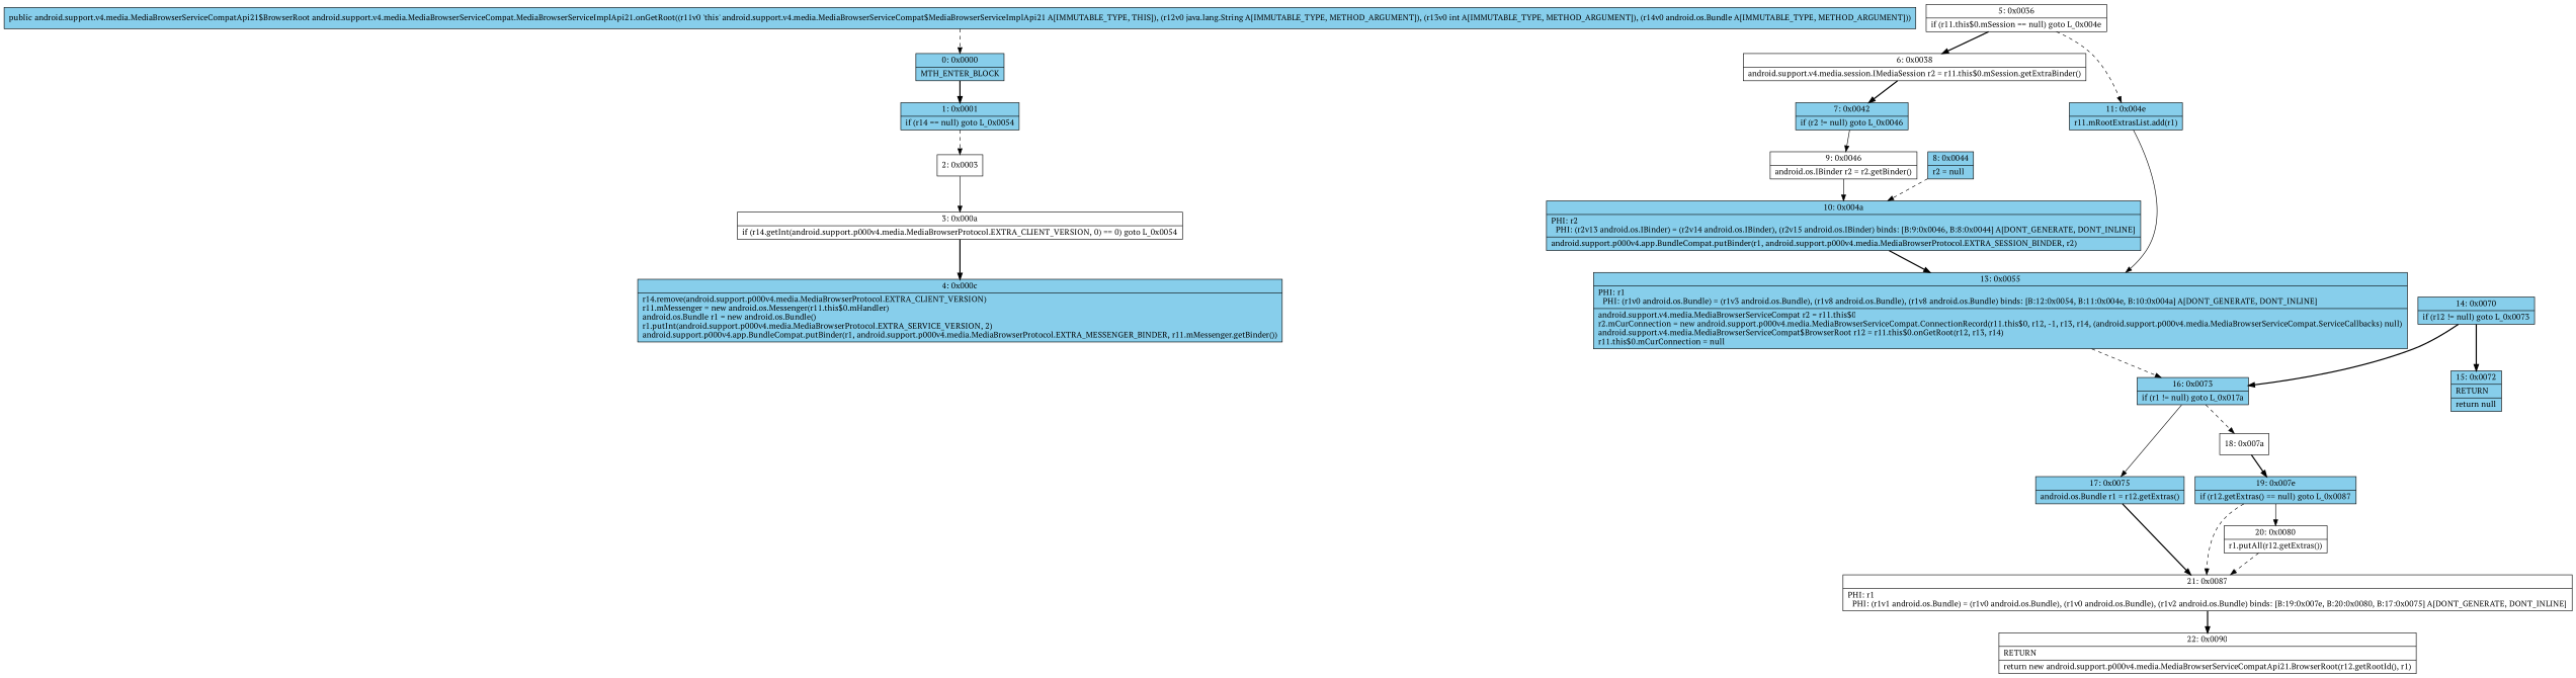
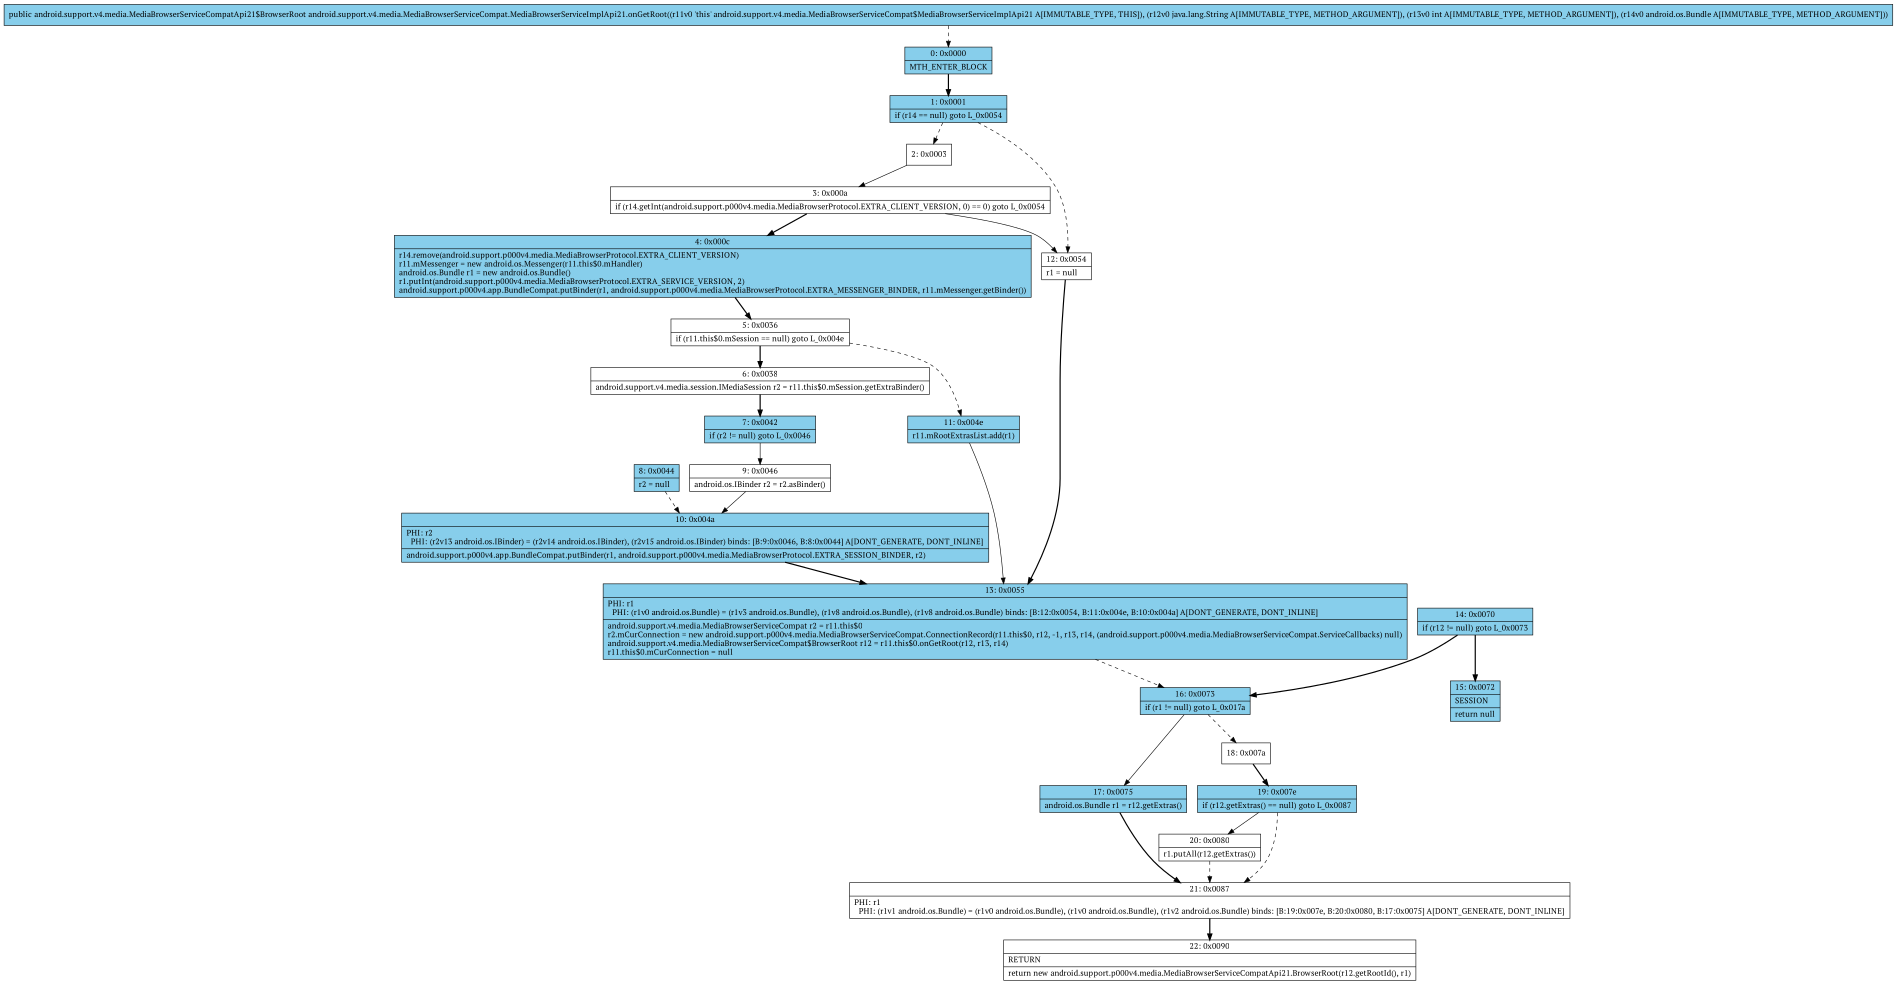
  digraph {
    fontname="PT Serif"
    node [fillcolor=skyblue fontname="PT Serif" shape=record style=filled]
    edge [fontname="PT Serif" style=bold]
    n1 [label="{0\:\ 0x0000|MTH_ENTER_BLOCK\l}"]
    n2 [label="{1\:\ 0x0001|if (r14 == null) goto L_0x0054\l}"]
    n3 [fillcolor=white label="{2\:\ 0x0003}"]
+   n4 [fillcolor=white label="{12\:\ 0x0054|r1 = null\l}"]
    n5 [fillcolor=white label="{3\:\ 0x000a|if (r14.getInt(android.support.p000v4.media.MediaBrowserProtocol.EXTRA_CLIENT_VERSION, 0) == 0) goto L_0x0054\l}"]
    n6 [label="{13\:\ 0x0055|PHI: r1 \l  PHI: (r1v0 android.os.Bundle) = (r1v3 android.os.Bundle), (r1v8 android.os.Bundle), (r1v8 android.os.Bundle) binds: [B:12:0x0054, B:11:0x004e, B:10:0x004a] A[DONT_GENERATE, DONT_INLINE]\l|android.support.v4.media.MediaBrowserServiceCompat r2 = r11.this$0\lr2.mCurConnection = new android.support.p000v4.media.MediaBrowserServiceCompat.ConnectionRecord(r11.this$0, r12, \-1, r13, r14, (android.support.p000v4.media.MediaBrowserServiceCompat.ServiceCallbacks) null)\landroid.support.v4.media.MediaBrowserServiceCompat$BrowserRoot r12 = r11.this$0.onGetRoot(r12, r13, r14)\lr11.this$0.mCurConnection = null\l}"]
    n7 [label="{4\:\ 0x000c|r14.remove(android.support.p000v4.media.MediaBrowserProtocol.EXTRA_CLIENT_VERSION)\lr11.mMessenger = new android.os.Messenger(r11.this$0.mHandler)\landroid.os.Bundle r1 = new android.os.Bundle()\lr1.putInt(android.support.p000v4.media.MediaBrowserProtocol.EXTRA_SERVICE_VERSION, 2)\landroid.support.p000v4.app.BundleCompat.putBinder(r1, android.support.p000v4.media.MediaBrowserProtocol.EXTRA_MESSENGER_BINDER, r11.mMessenger.getBinder())\l}"]
    n8 [fillcolor=white label="{5\:\ 0x0036|if (r11.this$0.mSession == null) goto L_0x004e\l}"]
    n9 [fillcolor=white label="{6\:\ 0x0038|android.support.v4.media.session.IMediaSession r2 = r11.this$0.mSession.getExtraBinder()\l}"]
    n10 [label="{11\:\ 0x004e|r11.mRootExtrasList.add(r1)\l}"]
    n11 [label="{7\:\ 0x0042|if (r2 != null) goto L_0x0046\l}"]
-   n12 [fillcolor=white label="{9\:\ 0x0046|android.os.IBinder r2 = r2.getBinder()\l}"]
+   n12 [fillcolor=white label="{9\:\ 0x0046|android.os.IBinder r2 = r2.asBinder()\l}"]
    n13 [label="{8\:\ 0x0044|r2 = null\l}"]
    n14 [label="{10\:\ 0x004a|PHI: r2 \l  PHI: (r2v13 android.os.IBinder) = (r2v14 android.os.IBinder), (r2v15 android.os.IBinder) binds: [B:9:0x0046, B:8:0x0044] A[DONT_GENERATE, DONT_INLINE]\l|android.support.p000v4.app.BundleCompat.putBinder(r1, android.support.p000v4.media.MediaBrowserProtocol.EXTRA_SESSION_BINDER, r2)\l}"]
    n15 [label="{16\:\ 0x0073|if (r1 != null) goto L_0x017a\l}"]
    n16 [label="{14\:\ 0x0070|if (r12 != null) goto L_0x0073\l}"]
-   n17 [label="{15\:\ 0x0072|RETURN\l|return null\l}"]
+   n17 [label="{15\:\ 0x0072|SESSION\l|return null\l}"]
    n18 [label="{17\:\ 0x0075|android.os.Bundle r1 = r12.getExtras()\l}"]
    n19 [fillcolor=white label="{18\:\ 0x007a}"]
    n20 [fillcolor=white label="{21\:\ 0x0087|PHI: r1 \l  PHI: (r1v1 android.os.Bundle) = (r1v0 android.os.Bundle), (r1v0 android.os.Bundle), (r1v2 android.os.Bundle) binds: [B:19:0x007e, B:20:0x0080, B:17:0x0075] A[DONT_GENERATE, DONT_INLINE]\l}"]
    n21 [label="{19\:\ 0x007e|if (r12.getExtras() == null) goto L_0x0087\l}"]
    n22 [fillcolor=white label="{22\:\ 0x0090|RETURN\l|return new android.support.p000v4.media.MediaBrowserServiceCompatApi21.BrowserRoot(r12.getRootId(), r1)\l}"]
    n23 [fillcolor=white label="{20\:\ 0x0080|r1.putAll(r12.getExtras())\l}"]
    n24 [label="{public android.support.v4.media.MediaBrowserServiceCompatApi21$BrowserRoot android.support.v4.media.MediaBrowserServiceCompat.MediaBrowserServiceImplApi21.onGetRoot((r11v0 'this' android.support.v4.media.MediaBrowserServiceCompat$MediaBrowserServiceImplApi21 A[IMMUTABLE_TYPE, THIS]), (r12v0 java.lang.String A[IMMUTABLE_TYPE, METHOD_ARGUMENT]), (r13v0 int A[IMMUTABLE_TYPE, METHOD_ARGUMENT]), (r14v0 android.os.Bundle A[IMMUTABLE_TYPE, METHOD_ARGUMENT])) }"]
    n1 -> n2
    n2 -> n3 [style=dashed]
+   n2 -> n4 [style=dashed]
    n3 -> n5 [style=solid]
+   n4 -> n6
+   n5 -> n4 [style=solid]
    n5 -> n7
    n6 -> n15 [style=dashed]
+   n7 -> n8
    n8 -> n9
    n8 -> n10 [style=dashed]
    n9 -> n11
    n10 -> n6 [style=solid]
    n11 -> n12 [style=solid]
    n12 -> n14 [style=solid]
    n13 -> n14 [style=dashed]
    n14 -> n6
    n15 -> n18 [style=solid]
    n15 -> n19 [style=dashed]
    n16 -> n15
    n16 -> n17
    n18 -> n20
    n19 -> n21
    n20 -> n22
    n21 -> n20 [style=dashed]
    n21 -> n23 [style=solid]
    n23 -> n20 [style=dashed]
    n24 -> n1 [style=dashed]
  }
